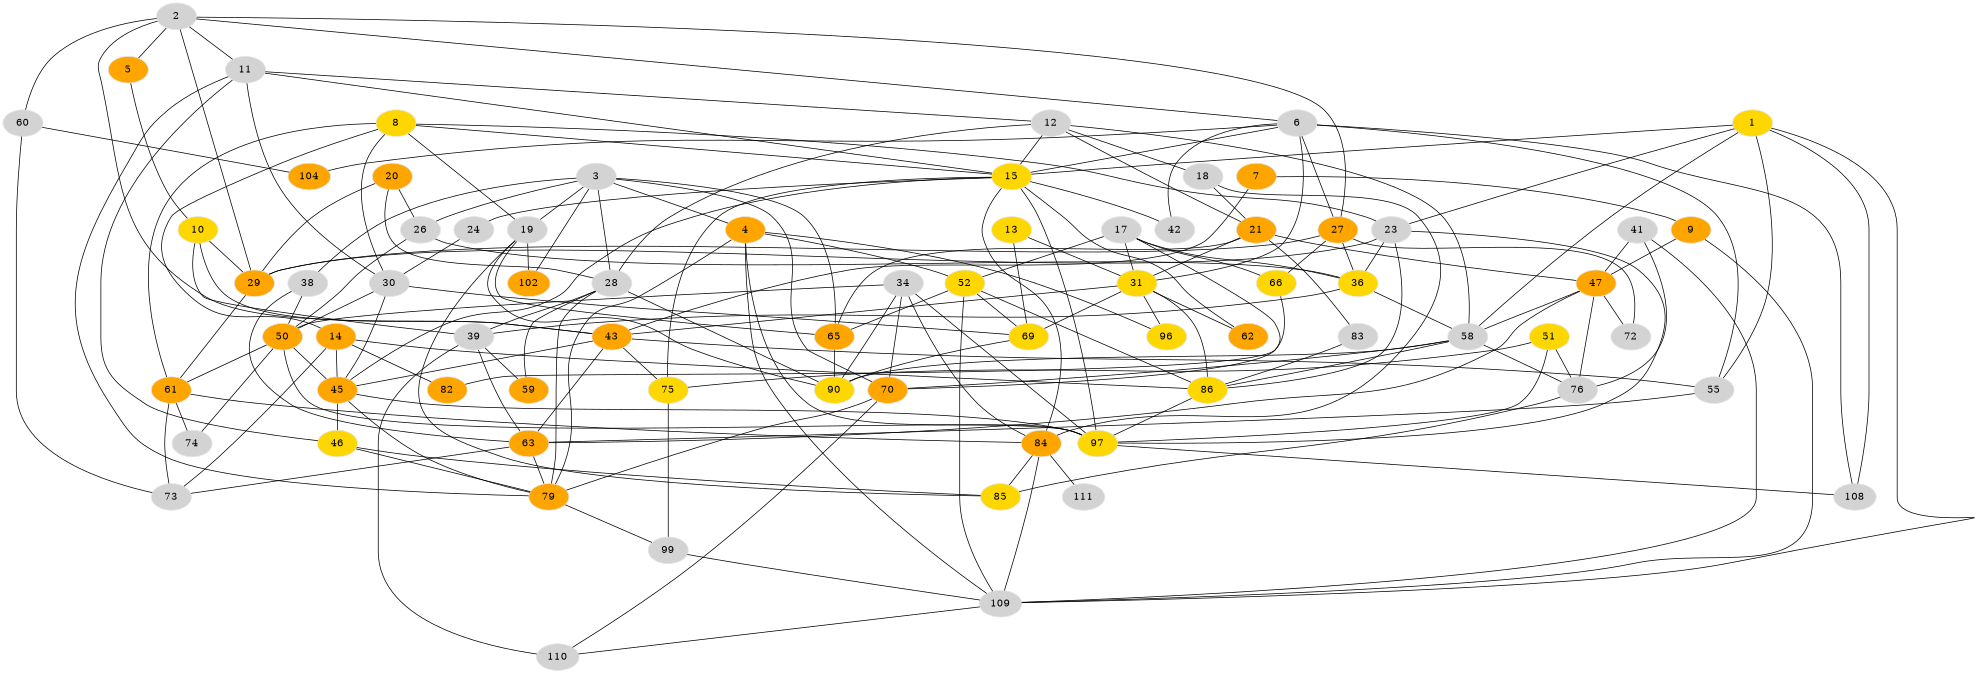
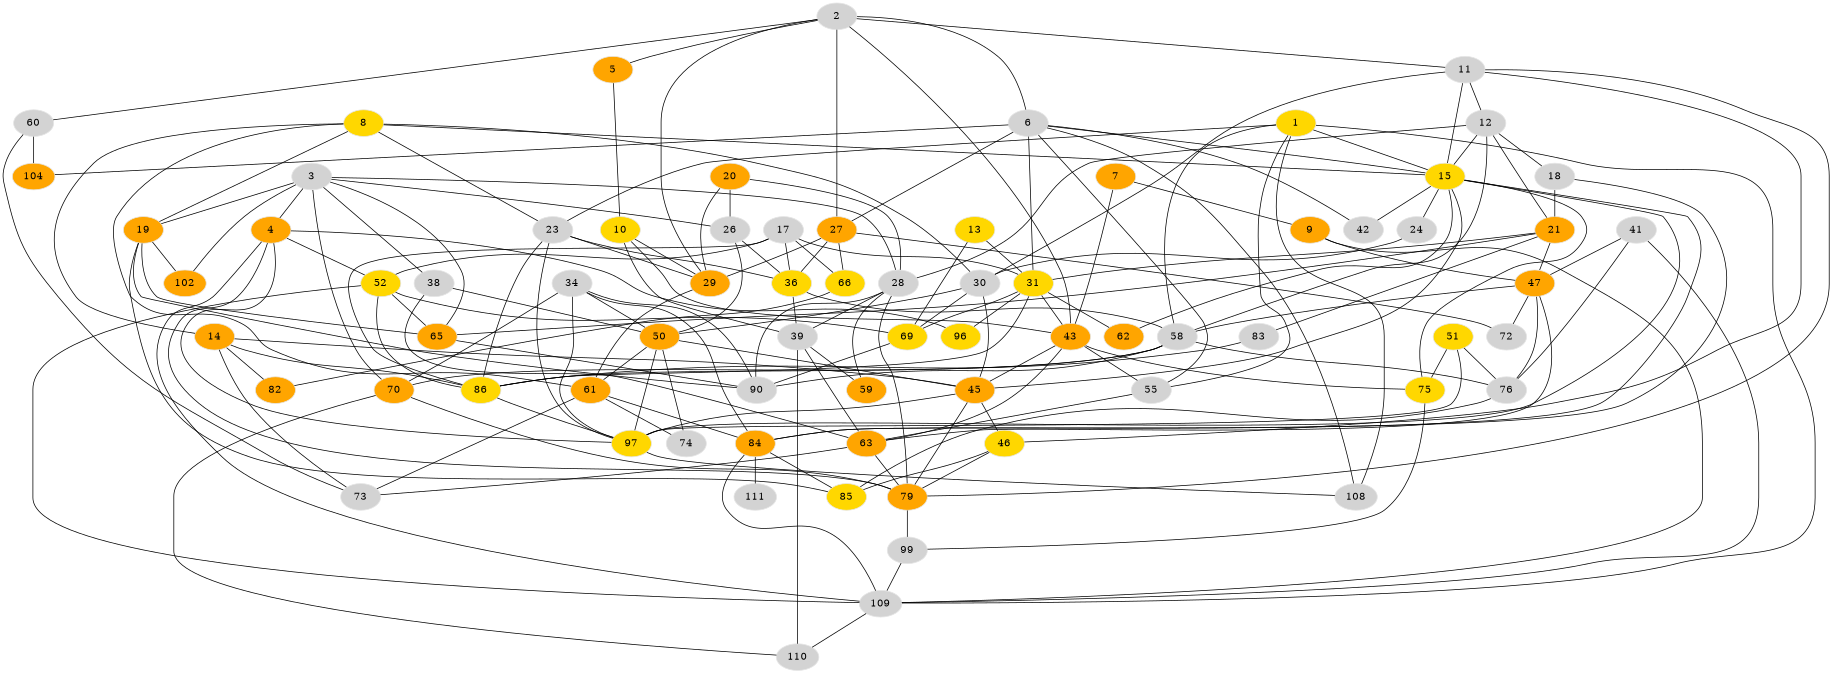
  graph {
    node [color=gray90 fillcolor=lightgrey style=filled]
    1 [fillcolor=gold super="+57"]
    15 [fillcolor=gold super="+95"]
    23 [super="+33"]
    55 [super="+92"]
    58 [super="+68"]
    108
    109 [super="+112"]
    97 [fillcolor=gold super="+107"]
    42
    45 [fillcolor=orange super="+80"]
    24
    62 [fillcolor=orange]
    75 [fillcolor=gold]
    84 [fillcolor=orange super="+94"]
    29 [fillcolor=orange super="+71"]
    86 [fillcolor=gold super="+105"]
    36 [fillcolor=gold super="+49"]
    63 [fillcolor=orange super="+64"]
    70 [fillcolor=orange super="+89"]
-   90 [fillcolor=gold super="+91"]
+   90 [super="+91"]
    76 [super="+87"]
    110
    2 [super="+50"]
    5 [fillcolor=orange]
    6 [super="+16"]
    11 [super="+101"]
    27 [fillcolor=orange]
    43 [fillcolor=orange super="+81"]
    60
    10 [fillcolor=gold super="+67"]
    31 [fillcolor=gold super="+100"]
    104 [fillcolor=orange]
    79 [fillcolor=orange super="+103"]
    30
    12 [super="+25"]
    46 [fillcolor=gold super="+77"]
    66 [fillcolor=gold]
    72
    61 [fillcolor=orange]
    73
    3 [super="+93"]
    4 [fillcolor=orange super="+88"]
-   19 [super="+44"]
+   19 [fillcolor=orange super="+44"]
    26 [super="+54"]
    28 [super="+35"]
    38
    65 [fillcolor=orange]
    102 [fillcolor=orange]
    52 [fillcolor=gold super="+98"]
    96 [fillcolor=gold]
    85 [fillcolor=gold]
    n52 [fillcolor=orange label=50 super="+53"]
    39 [super="+106"]
    59 [fillcolor=orange]
    69 [fillcolor=gold]
    99
    7 [fillcolor=orange]
    9 [fillcolor=orange]
    47 [fillcolor=orange super="+78"]
    8 [fillcolor=gold super="+56"]
    14 [fillcolor=orange super="+48"]
    82 [fillcolor=orange]
    74
    18 [super="+22"]
    21 [fillcolor=orange super="+37"]
    83
    13 [fillcolor=gold]
    111
    17 [super="+32"]
    20 [fillcolor=orange]
    34
    41
    51 [fillcolor=gold super="+113"]
    1 -- 15
    1 -- 23
    1 -- 55
    1 -- 58
    1 -- 108
    1 -- 109
    15 -- 97
    15 -- 42
    15 -- 45
    15 -- 24
    15 -- 62
    15 -- 75
    15 -- 84
    23 -- 97
    23 -- 29
    23 -- 86
    23 -- 36
    55 -- 63
    58 -- 86
    58 -- 70
    58 -- 90
    58 -- 76
    109 -- 110
    97 -- 108
    45 -- 97
    45 -- 79
    45 -- 46
    24 -- 30
    75 -- 99
    84 -- 109
    84 -- 85
    84 -- 111
    29 -- 61
    86 -- 97
    36 -- 58
    36 -- 39
    63 -- 79
    63 -- 73
    70 -- 110
    70 -- 79
    76 -- 85
    2 -- 29
    2 -- 5
    2 -- 6
    2 -- 11
    2 -- 27
    2 -- 43
    2 -- 60
    5 -- 10
    6 -- 15
    6 -- 55
    6 -- 108
    6 -- 42
    6 -- 27
    6 -- 31 [weight=2]
    6 -- 104
    11 -- 15
    11 -- 79
    11 -- 30
    11 -- 12
    11 -- 46
    27 -- 29 [weight=2]
    27 -- 36
    27 -- 66
    27 -- 72
    43 -- 55
    43 -- 45
    43 -- 75
    43 -- 63
    60 -- 104
    60 -- 73
    10 -- 29 [weight=2]
    10 -- 43
    10 -- 39
    31 -- 62
    31 -- 86
    31 -- 43
    31 -- 96
    31 -- 69
    79 -- 99
    30 -- 45
    30 -- n52
    30 -- 69
    12 -- 15
    12 -- 58
    12 -- 28
    12 -- 18
    12 -- 21
    46 -- 79
    46 -- 85
    66 -- 82
    61 -- 84
    61 -- 73
    61 -- 74
    3 -- 70 [weight=2]
    3 -- 4
    3 -- 19
    3 -- 26
    3 -- 28
    3 -- 38
    3 -- 65
    3 -- 102
    4 -- 109
    4 -- 97
    4 -- 79
    4 -- 52
    4 -- 96
    19 -- 90
    19 -- 65
    19 -- 102
    19 -- 85
    26 -- 36 [weight=2]
    26 -- n52
    28 -- 90
    28 -- 79
    28 -- 39
    28 -- 59
    38 -- 63
    38 -- n52
    65 -- 90
    52 -- 109
    52 -- 86
    52 -- 65
    52 -- 69
    n52 -- 97
    n52 -- 45
    n52 -- 61
    n52 -- 74
    39 -- 63
    39 -- 110 [weight=2]
    39 -- 59
    69 -- 90
    99 -- 109
    7 -- 43
    7 -- 9
    9 -- 109
    9 -- 47
    47 -- 58
    47 -- 63
    47 -- 76
    47 -- 72
    8 -- 15
    8 -- 23
    8 -- 30
    8 -- 61
    8 -- 19
    8 -- 14
    14 -- 45
    14 -- 86
    14 -- 73
    14 -- 82
    18 -- 84
    18 -- 21
    21 -- 31
    21 -- 65
    21 -- 47
    21 -- 83
    83 -- 86
    13 -- 31
    13 -- 69
-   17 -- 70
+   17 -- 86
    17 -- 36
    17 -- 31
    17 -- 66
    17 -- 52
    20 -- 29
    20 -- 26
    20 -- 28
    34 -- 97
    34 -- 84
    34 -- 70
    34 -- 90
    34 -- n52
    41 -- 109
    41 -- 76
    41 -- 47
    51 -- 97
    51 -- 75
    51 -- 76
  }
